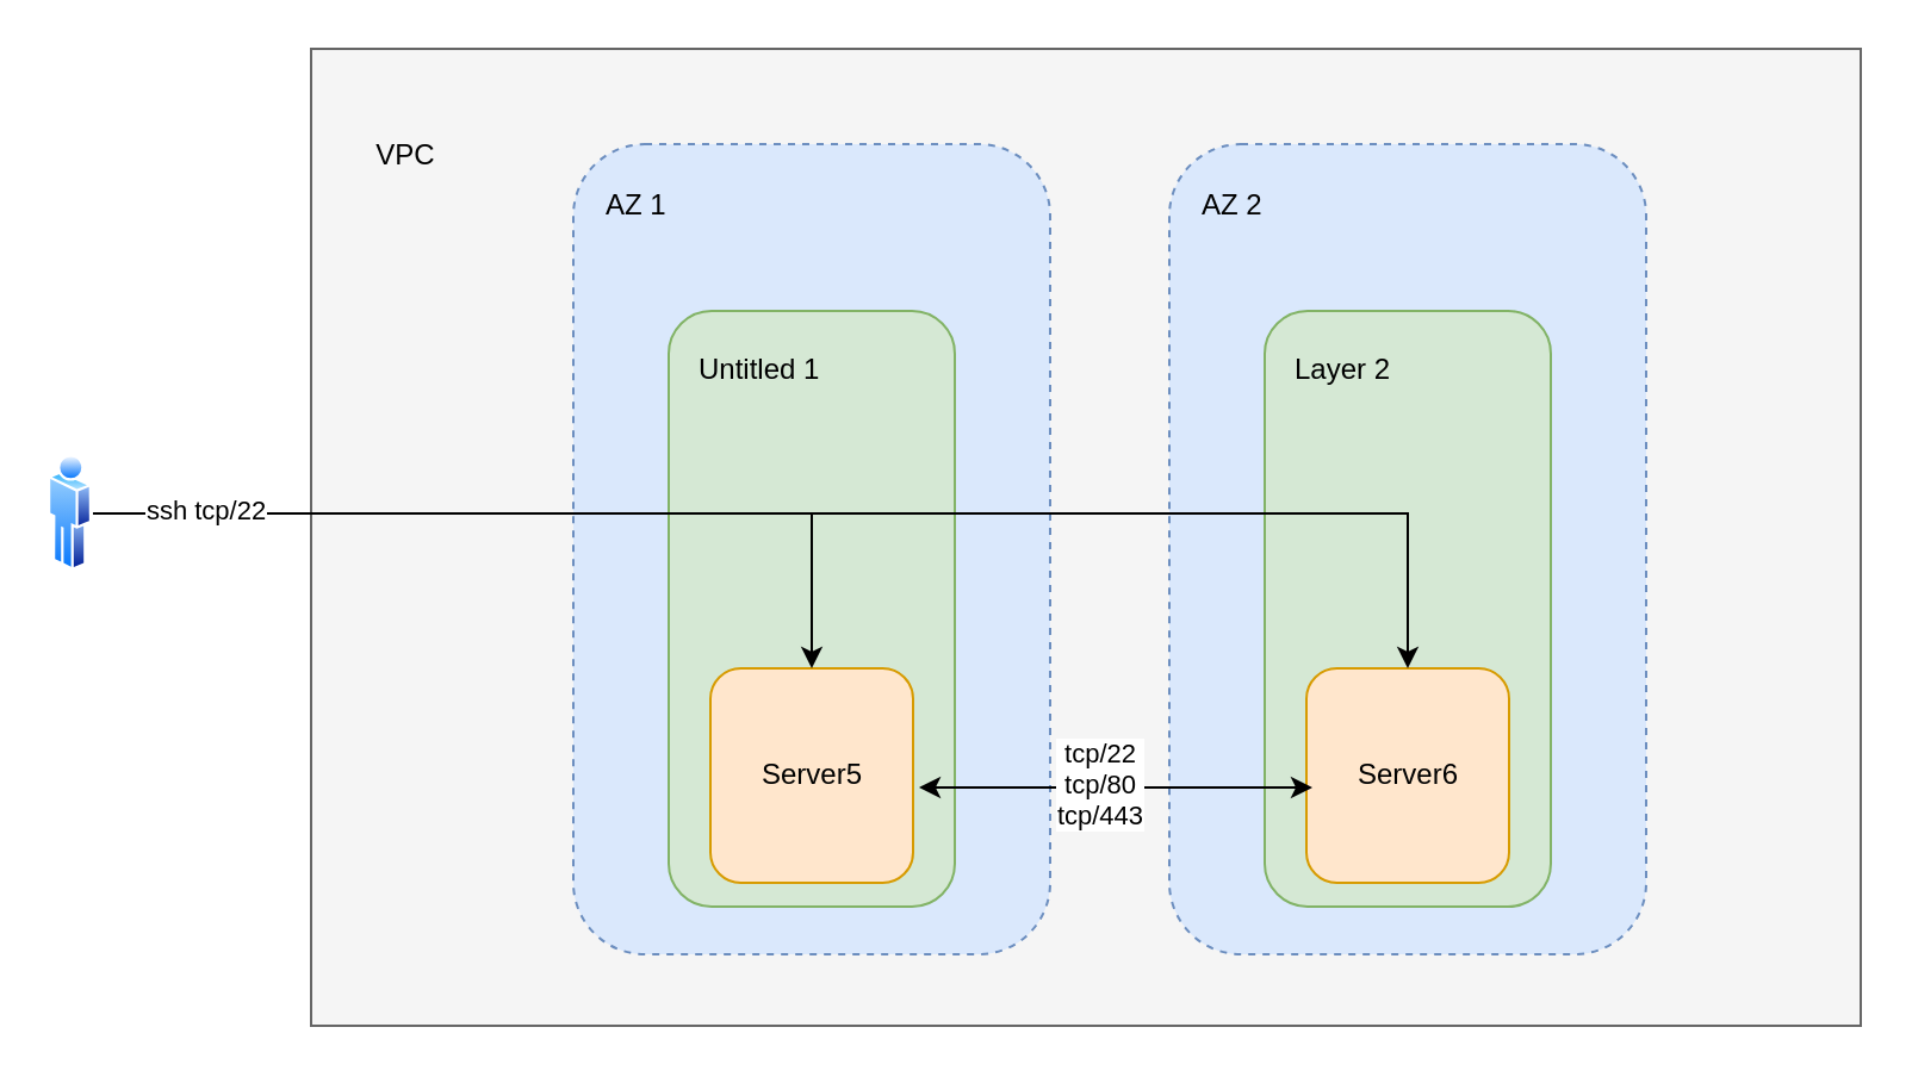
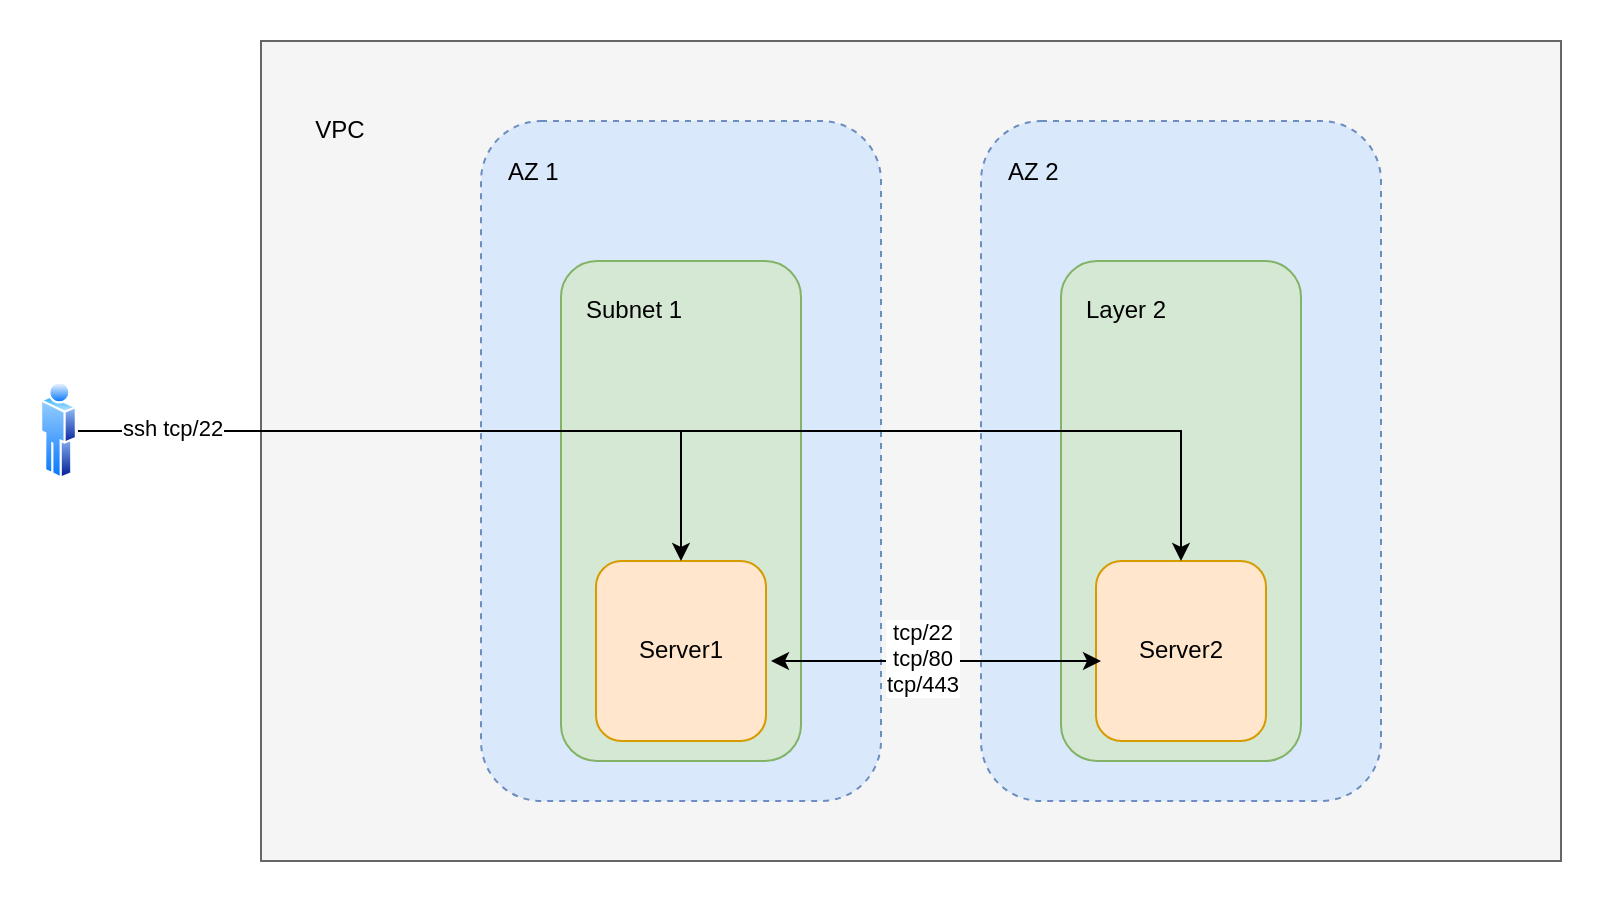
  <mxCell id="0" />
  <mxCell id="1" parent="0" />
  <mxCell id="2" value="" style="group;fillColor=#fff2cc;strokeColor=#d6b656;" vertex="1" connectable="0" parent="1"><mxGeometry x="130" y="20" width="650" height="410" as="geometry" /></mxCell>
  <mxCell id="3" value="" style="rounded=0;whiteSpace=wrap;html=1;fillColor=#f5f5f5;strokeColor=#666666;fontColor=#333333;" vertex="1" parent="2"><mxGeometry width="650" height="410" as="geometry" /></mxCell>
  <mxCell id="4" value="VPC" style="text;html=1;strokeColor=none;fillColor=none;align=center;verticalAlign=middle;whiteSpace=wrap;rounded=0;" vertex="1" parent="2"><mxGeometry x="20" y="35" width="40" height="20" as="geometry" /></mxCell>
  <mxCell id="5" value="AZ 2" style="rounded=1;whiteSpace=wrap;html=1;verticalAlign=top;align=left;spacing=14;fillColor=#dae8fc;strokeColor=#6c8ebf;dashed=1;" vertex="1" parent="2"><mxGeometry x="360" y="40" width="200" height="340" as="geometry" /></mxCell>
  <mxCell id="6" value="Layer 2" style="rounded=1;whiteSpace=wrap;html=1;verticalAlign=top;align=left;spacing=13;fillColor=#d5e8d4;strokeColor=#82b366;" vertex="1" parent="2"><mxGeometry x="400" y="110" width="120" height="250" as="geometry" /></mxCell>
- <mxCell id="7" value="Server6" style="rounded=1;whiteSpace=wrap;html=1;align=center;fillColor=#ffe6cc;strokeColor=#d79b00;" vertex="1" parent="2"><mxGeometry x="417.5" y="260" width="85" height="90" as="geometry" /></mxCell>
+ <mxCell id="7" value="Server2" style="rounded=1;whiteSpace=wrap;html=1;align=center;fillColor=#ffe6cc;strokeColor=#d79b00;" vertex="1" parent="2"><mxGeometry x="417.5" y="260" width="85" height="90" as="geometry" /></mxCell>
  <mxCell id="8" value="Untitled Layer" parent="0" />
  <mxCell id="9" value="AZ 1" style="rounded=1;whiteSpace=wrap;html=1;verticalAlign=top;align=left;spacing=14;fillColor=#dae8fc;strokeColor=#6c8ebf;dashed=1;" vertex="1" parent="8"><mxGeometry x="240" y="60" width="200" height="340" as="geometry" /></mxCell>
  <mxCell id="10" value="subnets" parent="0" />
- <mxCell id="11" value="Untitled 1" style="rounded=1;whiteSpace=wrap;html=1;verticalAlign=top;align=left;spacing=13;fillColor=#d5e8d4;strokeColor=#82b366;" vertex="1" parent="10"><mxGeometry x="280" y="130" width="120" height="250" as="geometry" /></mxCell>
+ <mxCell id="11" value="Subnet 1" style="rounded=1;whiteSpace=wrap;html=1;verticalAlign=top;align=left;spacing=13;fillColor=#d5e8d4;strokeColor=#82b366;" vertex="1" parent="10"><mxGeometry x="280" y="130" width="120" height="250" as="geometry" /></mxCell>
  <mxCell id="12" value="compute" parent="0" />
- <mxCell id="13" value="Server5" style="rounded=1;whiteSpace=wrap;html=1;align=center;fillColor=#ffe6cc;strokeColor=#d79b00;" vertex="1" parent="12"><mxGeometry x="297.5" y="280" width="85" height="90" as="geometry" /></mxCell>
+ <mxCell id="13" value="Server1" style="rounded=1;whiteSpace=wrap;html=1;align=center;fillColor=#ffe6cc;strokeColor=#d79b00;" vertex="1" parent="12"><mxGeometry x="297.5" y="280" width="85" height="90" as="geometry" /></mxCell>
  <mxCell id="14" value="flows" parent="0" />
  <mxCell id="15" value="" style="endArrow=classic;startArrow=classic;html=1;entryX=0;entryY=0.25;entryDx=0;entryDy=0;exitX=1;exitY=0.25;exitDx=0;exitDy=0;" edge="1" parent="14"><mxGeometry width="50" height="50" relative="1" as="geometry"><mxPoint x="385" y="330" as="sourcePoint" /><mxPoint x="550" y="330" as="targetPoint" /></mxGeometry></mxCell>
  <mxCell id="16" value="tcp/22&lt;br&gt;tcp/80&lt;br&gt;tcp/443" style="edgeLabel;html=1;align=center;verticalAlign=middle;resizable=0;points=[];" vertex="1" connectable="0" parent="15"><mxGeometry x="0.182" y="-1" relative="1" as="geometry"><mxPoint x="-23" y="-3" as="offset" /></mxGeometry></mxCell>
  <mxCell id="17" style="edgeStyle=orthogonalEdgeStyle;rounded=0;orthogonalLoop=1;jettySize=auto;html=1;" edge="1" parent="14" source="20" target="13"><mxGeometry relative="1" as="geometry" /></mxCell>
  <mxCell id="18" style="edgeStyle=orthogonalEdgeStyle;rounded=0;orthogonalLoop=1;jettySize=auto;html=1;entryX=0.5;entryY=0;entryDx=0;entryDy=0;" edge="1" parent="14" source="20" target="7"><mxGeometry relative="1" as="geometry" /></mxCell>
  <mxCell id="19" value="ssh tcp/22" style="edgeLabel;html=1;align=center;verticalAlign=middle;resizable=0;points=[];" vertex="1" connectable="0" parent="18"><mxGeometry x="-0.849" y="6" relative="1" as="geometry"><mxPoint y="4" as="offset" /></mxGeometry></mxCell>
  <mxCell id="20" value="" style="aspect=fixed;perimeter=ellipsePerimeter;html=1;align=center;shadow=0;dashed=0;spacingTop=3;image;image=img/lib/active_directory/user.svg;rounded=1;" vertex="1" parent="14"><mxGeometry x="20" y="190" width="18.5" height="50" as="geometry" /></mxCell>
